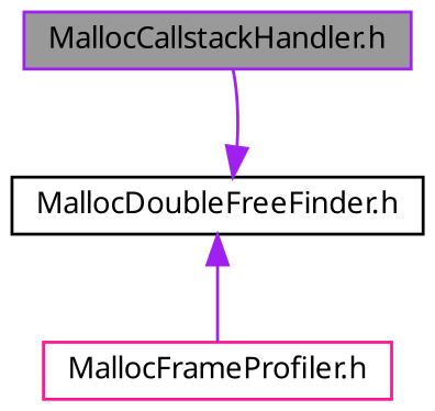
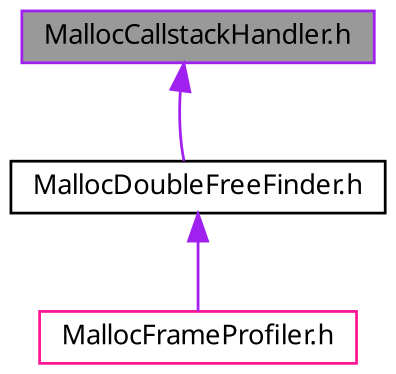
  digraph {
    fontname="Noto Sans"
    node [fillcolor=white fontname="Noto Sans" fontsize=10 shape=box style=filled]
    edge [color=purple dir=back fontname="Noto Sans" fontsize=10 labelfontname=Helvetica labelfontsize=10 style=solid]
    n1 [color=purple fillcolor=grey60 fontcolor=black height=0.2 label="MallocCallstackHandler.h" width=0.4]
    n2 [color=black height=0.2 label="MallocDoubleFreeFinder.h" width=0.4]
    n3 [color=deeppink height=0.2 label="MallocFrameProfiler.h" width=0.4]
-   n2 -> n1
+   n1 -> n2
    n2 -> n3
  }
